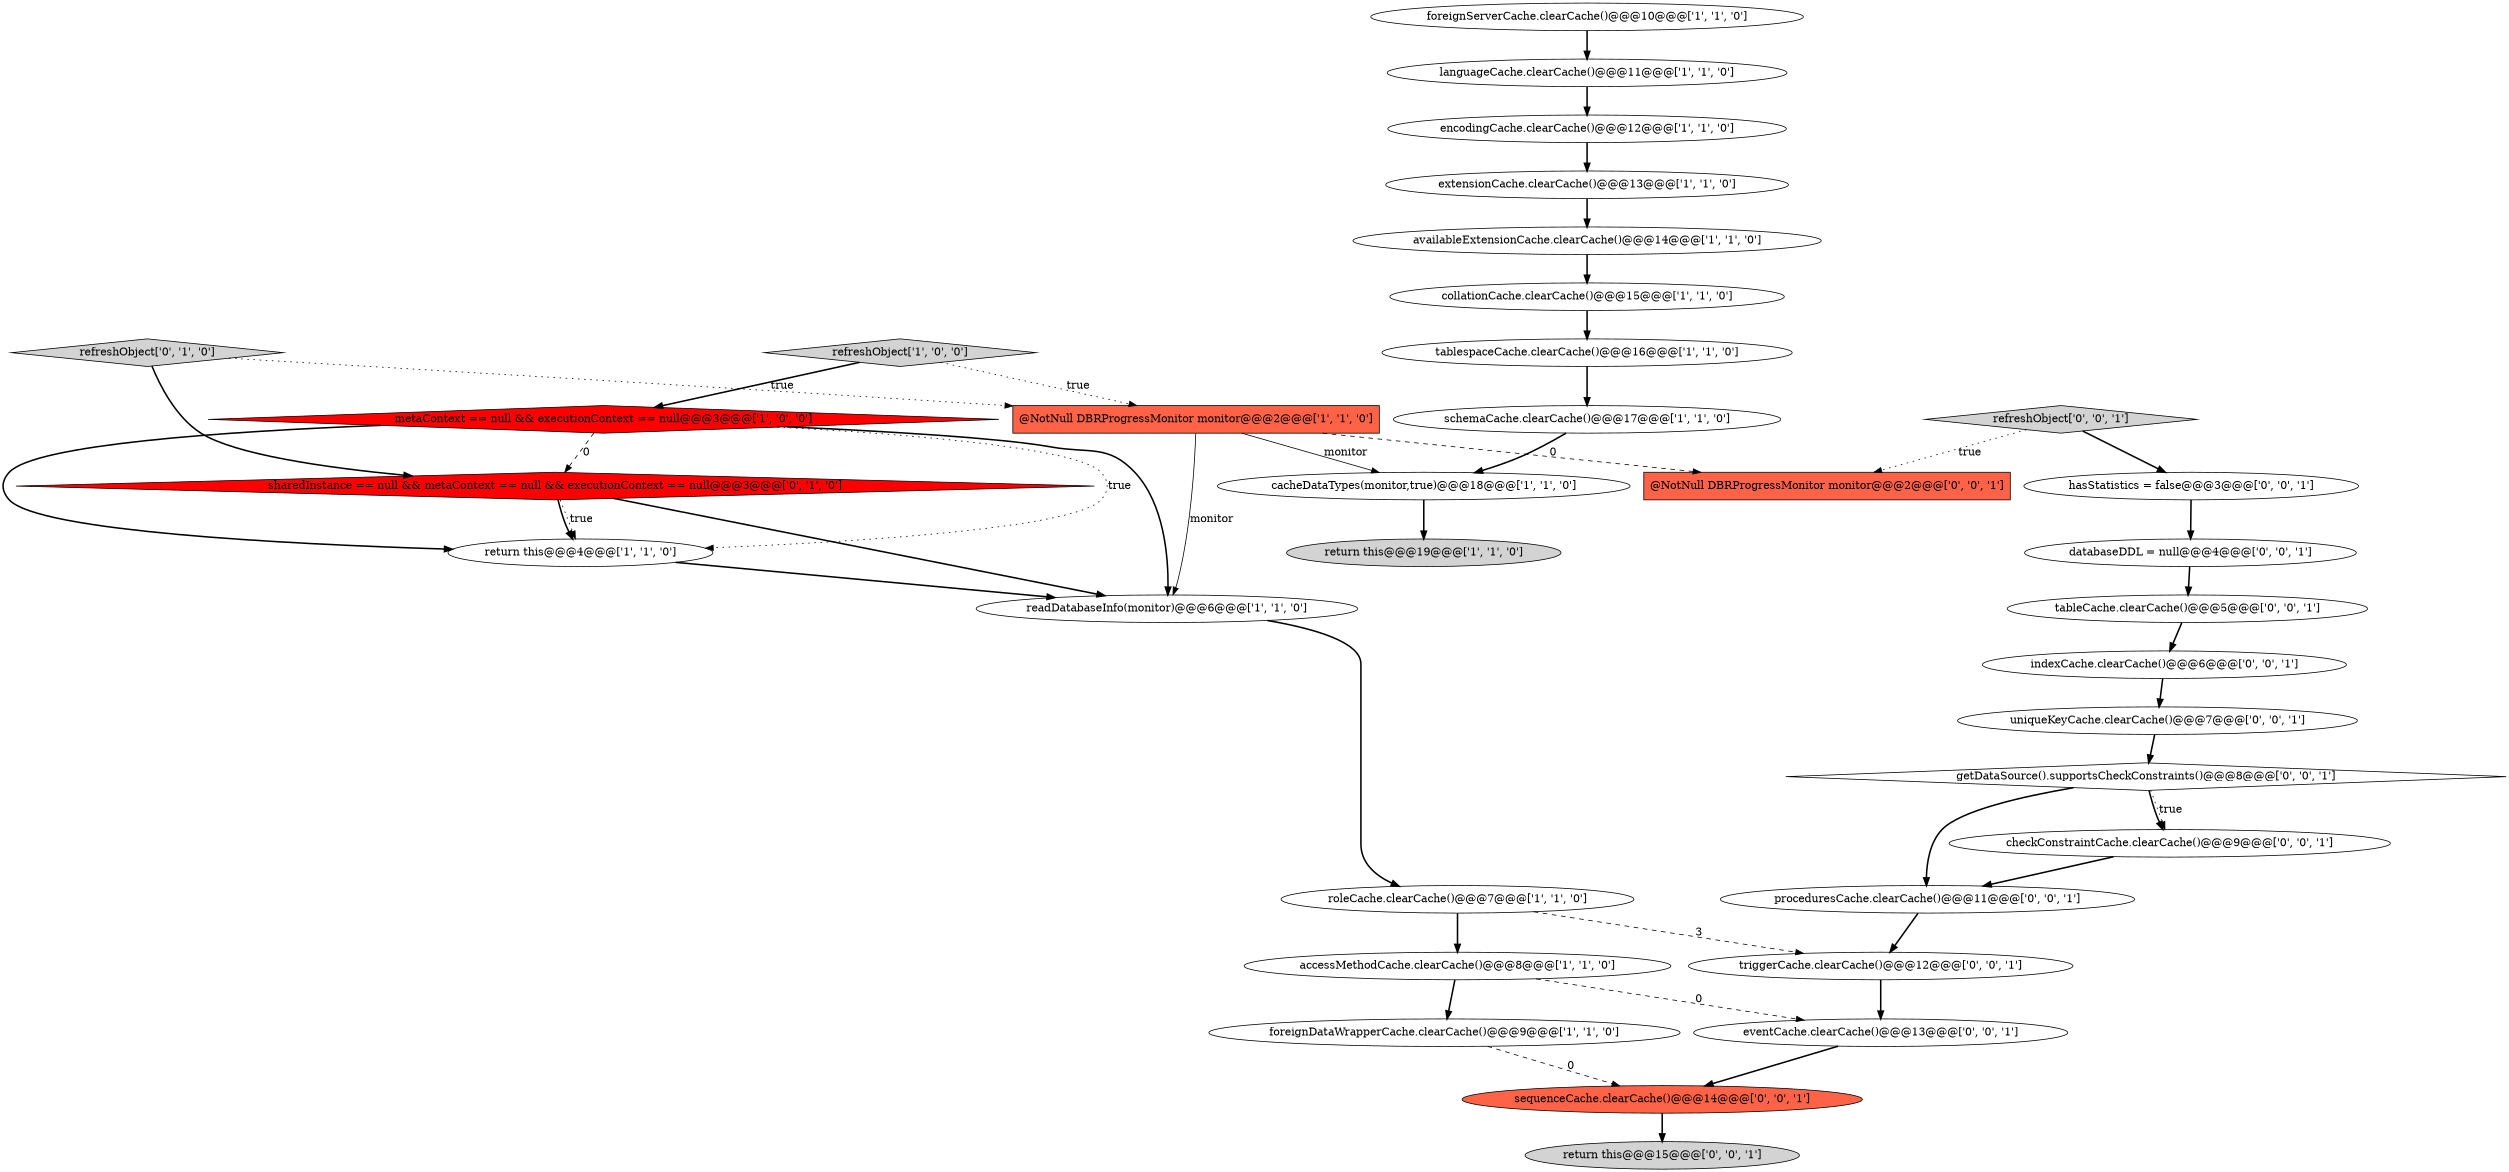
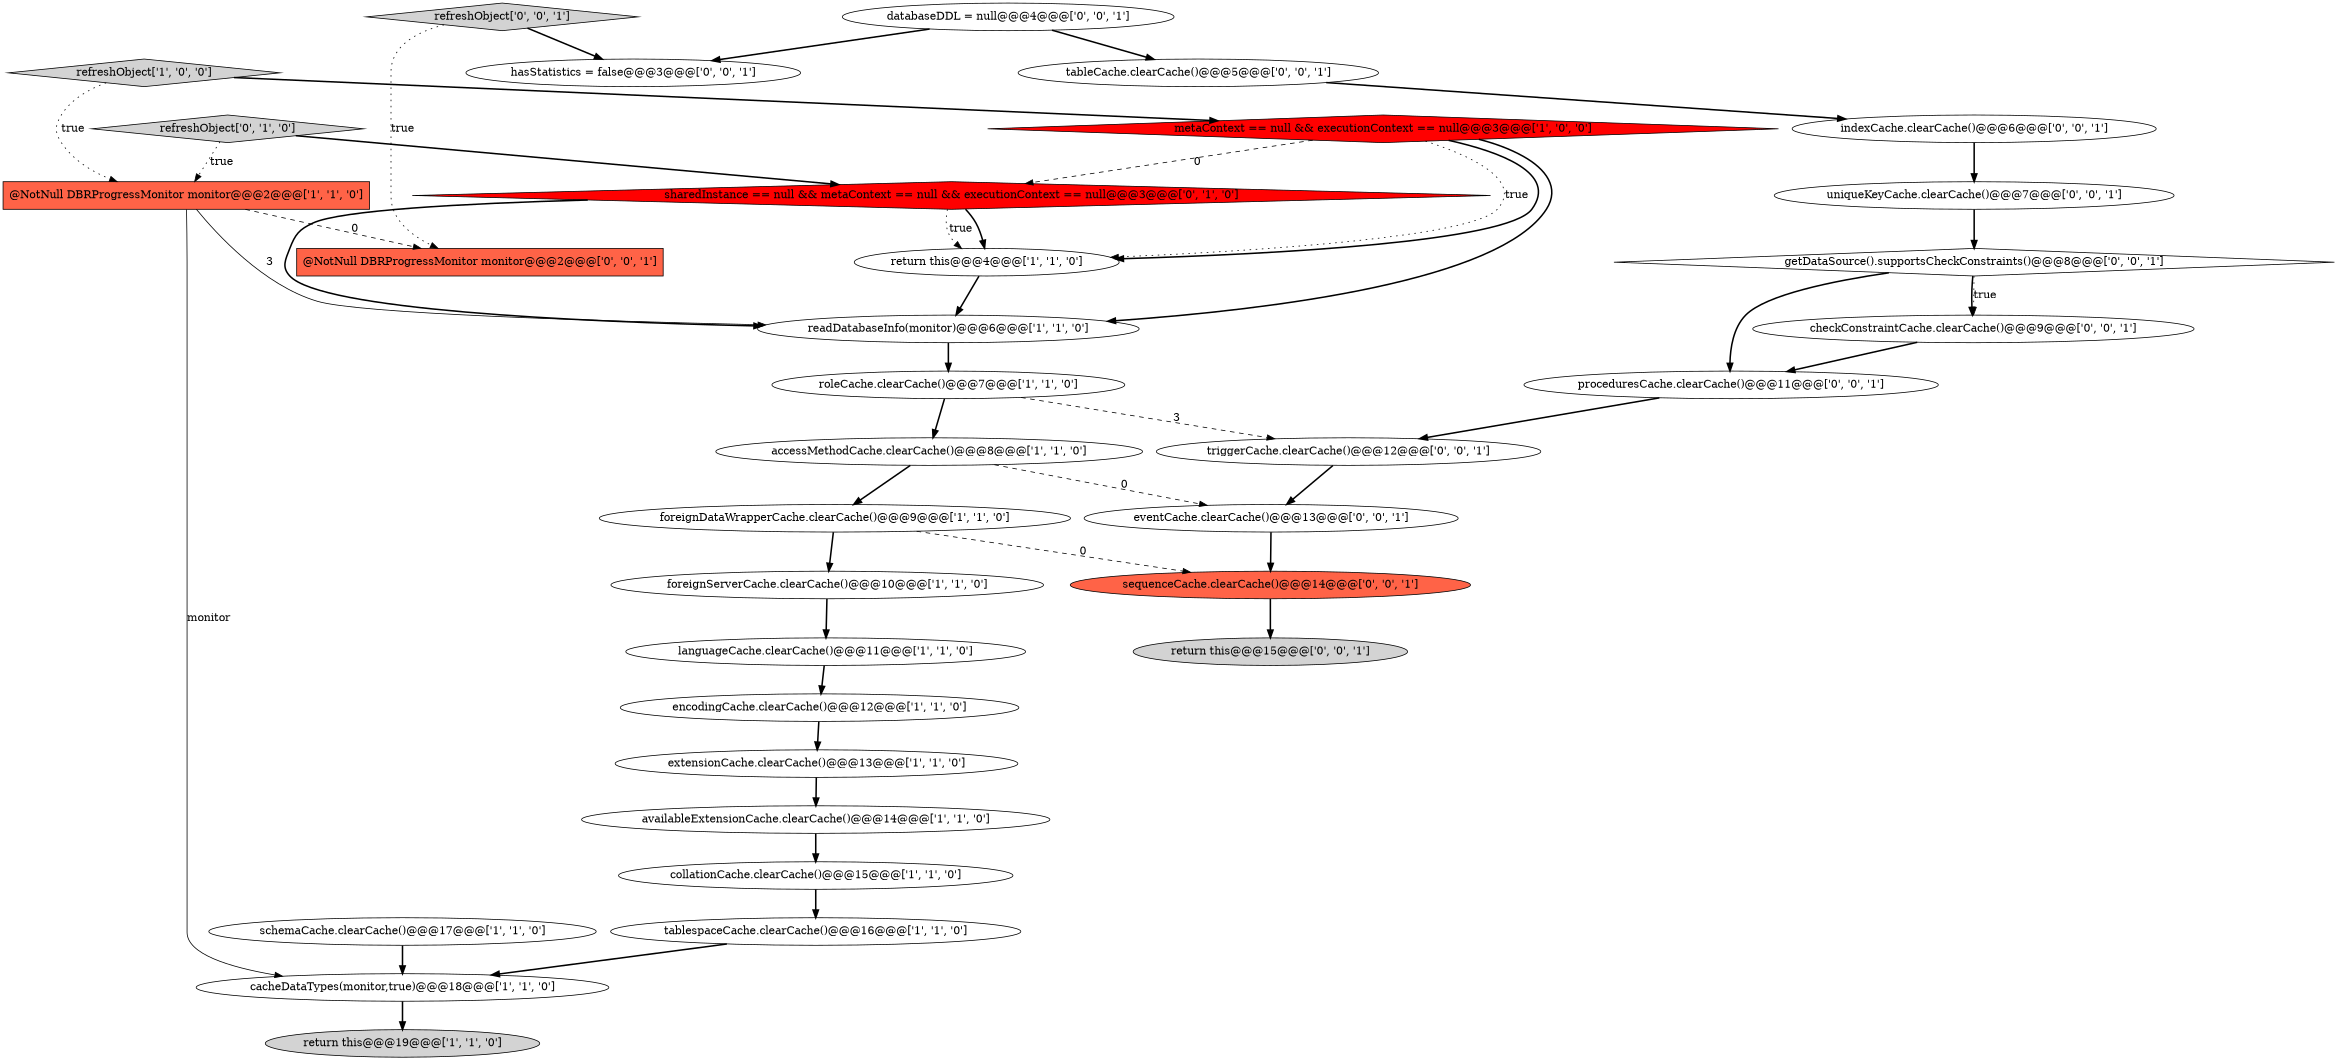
  digraph {
    node [fillcolor=white shape=ellipse style=filled]
    edge [style=bold]
    n1 [label="indexCache.clearCache()@@@6@@@['0', '0', '1']"]
    n2 [label="uniqueKeyCache.clearCache()@@@7@@@['0', '0', '1']"]
    n3 [label="getDataSource().supportsCheckConstraints()@@@8@@@['0', '0', '1']" shape=diamond]
    n4 [label="databaseDDL = null@@@4@@@['0', '0', '1']"]
    n5 [label="tableCache.clearCache()@@@5@@@['0', '0', '1']"]
    n6 [label="eventCache.clearCache()@@@13@@@['0', '0', '1']"]
    n7 [fillcolor=tomato label="sequenceCache.clearCache()@@@14@@@['0', '0', '1']"]
    n8 [fillcolor=lightgray label="return this@@@15@@@['0', '0', '1']"]
    n9 [label="accessMethodCache.clearCache()@@@8@@@['1', '1', '0']"]
    n10 [label="foreignDataWrapperCache.clearCache()@@@9@@@['1', '1', '0']"]
    n11 [label="foreignServerCache.clearCache()@@@10@@@['1', '1', '0']"]
    n12 [fillcolor=lightgray label="refreshObject['0', '1', '0']" shape=diamond]
    n13 [fillcolor=red label="sharedInstance == null && metaContext == null && executionContext == null@@@3@@@['0', '1', '0']" shape=diamond]
    n14 [fillcolor=tomato label="@NotNull DBRProgressMonitor monitor@@@2@@@['1', '1', '0']" shape=box]
    n15 [label="readDatabaseInfo(monitor)@@@6@@@['1', '1', '0']"]
    n16 [label="return this@@@4@@@['1', '1', '0']"]
    n17 [label="cacheDataTypes(monitor,true)@@@18@@@['1', '1', '0']"]
    n18 [fillcolor=tomato label="@NotNull DBRProgressMonitor monitor@@@2@@@['0', '0', '1']" shape=box]
    n19 [label="checkConstraintCache.clearCache()@@@9@@@['0', '0', '1']"]
    n20 [label="proceduresCache.clearCache()@@@11@@@['0', '0', '1']"]
    n21 [label="triggerCache.clearCache()@@@12@@@['0', '0', '1']"]
    n22 [label="schemaCache.clearCache()@@@17@@@['1', '1', '0']"]
    n23 [fillcolor=lightgray label="return this@@@19@@@['1', '1', '0']"]
    n24 [label="roleCache.clearCache()@@@7@@@['1', '1', '0']"]
    n25 [label="availableExtensionCache.clearCache()@@@14@@@['1', '1', '0']"]
    n26 [label="collationCache.clearCache()@@@15@@@['1', '1', '0']"]
    n27 [label="tablespaceCache.clearCache()@@@16@@@['1', '1', '0']"]
    n28 [label="languageCache.clearCache()@@@11@@@['1', '1', '0']"]
    n29 [label="encodingCache.clearCache()@@@12@@@['1', '1', '0']"]
    n30 [fillcolor=red label="metaContext == null && executionContext == null@@@3@@@['1', '0', '0']" shape=diamond]
    n31 [fillcolor=lightgray label="refreshObject['1', '0', '0']" shape=diamond]
    n32 [label="extensionCache.clearCache()@@@13@@@['1', '1', '0']"]
    n33 [fillcolor=lightgray label="refreshObject['0', '0', '1']" shape=diamond]
    n34 [label="hasStatistics = false@@@3@@@['0', '0', '1']"]
    n1 -> n2
    n2 -> n3
    n3 -> n19
    n3 -> n19 [label=true style=dotted]
    n3 -> n20
    n4 -> n5
    n5 -> n1
    n6 -> n7
    n7 -> n8
    n9 -> n6 [label=0 style=dashed]
    n9 -> n10
    n10 -> n7 [label=0 style=dashed]
+   n10 -> n11
    n11 -> n28
    n12 -> n13
    n12 -> n14 [label=true style=dotted]
    n13 -> n15
    n13 -> n16
    n13 -> n16 [label=true style=dotted]
-   n14 -> n15 [label=monitor style=solid]
+   n14 -> n15 [label=3 style=solid]
    n14 -> n17 [label=monitor style=solid]
    n14 -> n18 [label=0 style=dashed]
    n15 -> n24
    n16 -> n15
    n17 -> n23
    n19 -> n20
    n20 -> n21
    n21 -> n6
    n22 -> n17
    n24 -> n9
    n24 -> n21 [label=3 style=dashed]
    n25 -> n26
    n26 -> n27
-   n27 -> n22
+   n27 -> n17
    n28 -> n29
    n29 -> n32
    n30 -> n13 [label=0 style=dashed]
    n30 -> n15
    n30 -> n16 [label=true style=dotted]
    n30 -> n16
    n31 -> n14 [label=true style=dotted]
    n31 -> n30
    n32 -> n25
    n33 -> n18 [label=true style=dotted]
    n33 -> n34
-   n34 -> n4
+   n4 -> n34
  }
